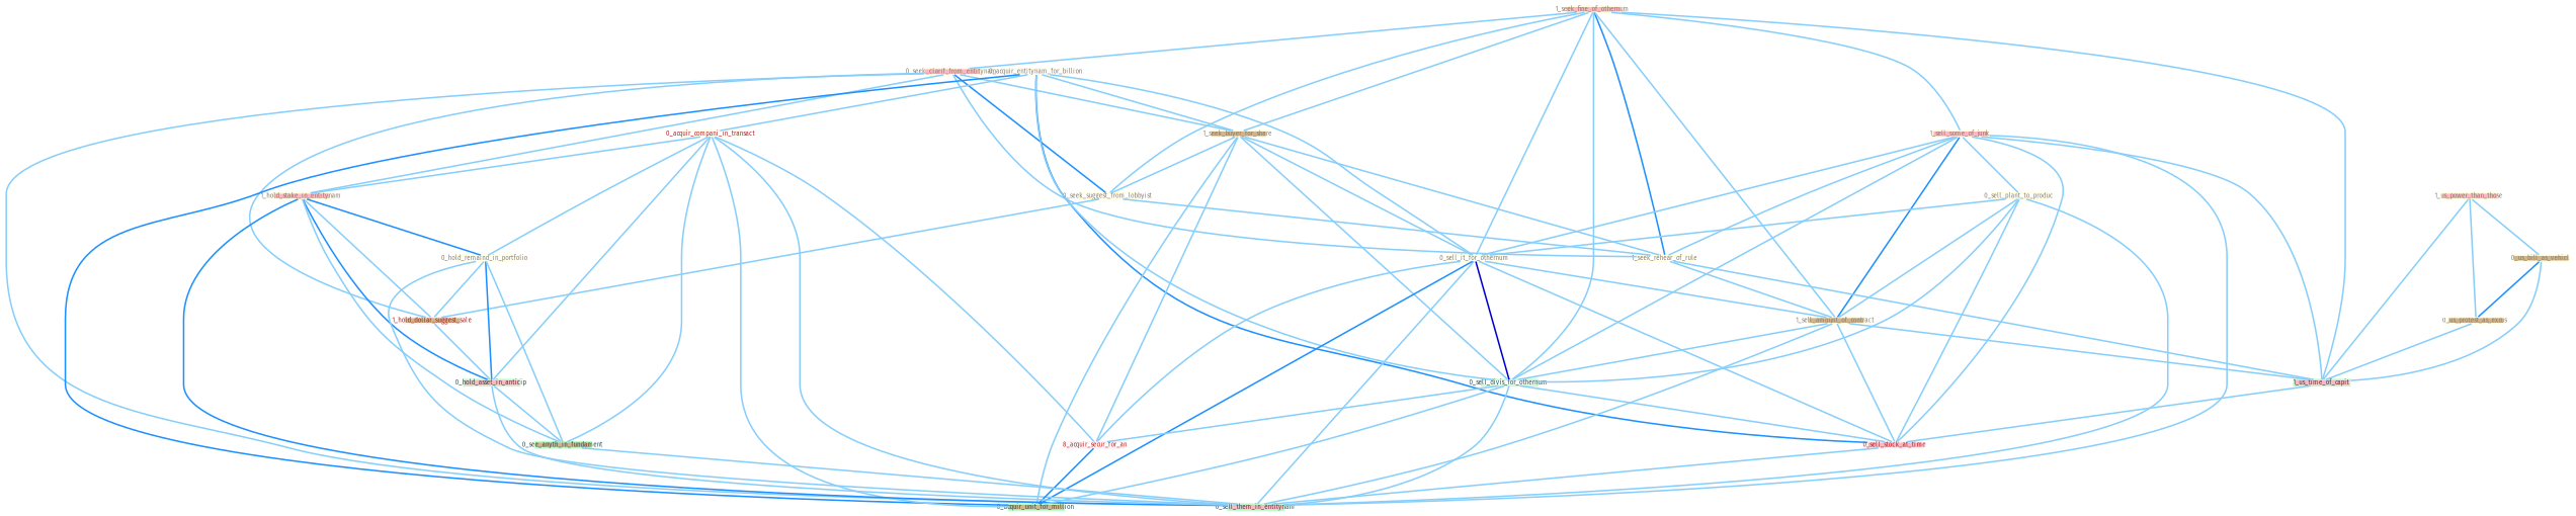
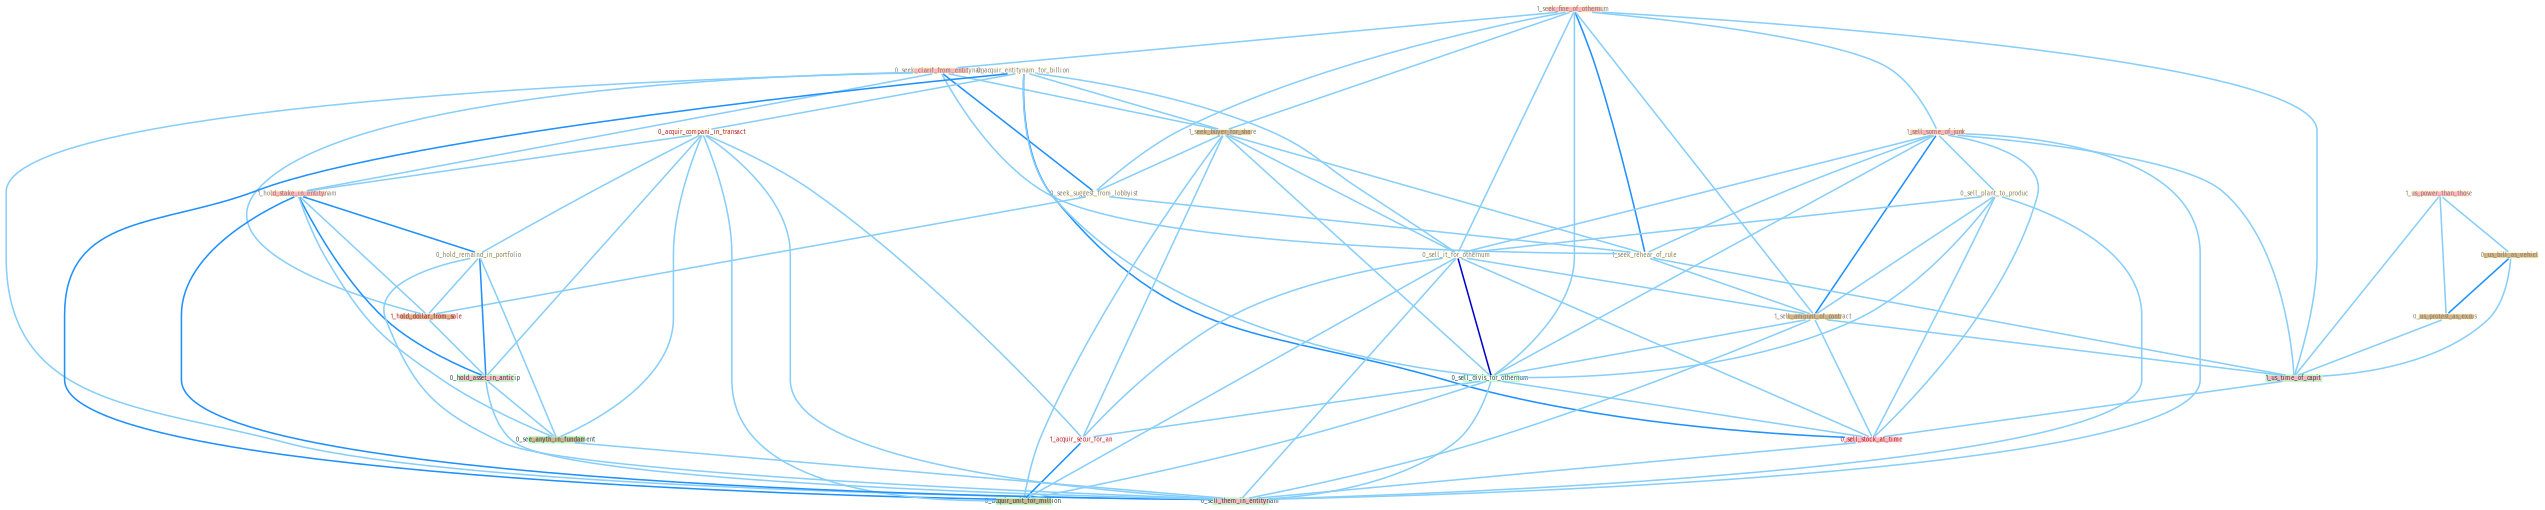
  graph {
    fontname="Fira Sans"
    node [color="#ffffe0" fillcolor=lightpink fixedsize=true fontcolor="#8b7d6b" fontname="Fira Sans" fontsize=4 shape=polygon style=filled]
    edge [color="#87cefa" fontname="Fira Sans" w=1]
    "1_seek_fine_of_othernum " [height=.06 width=.5]
    "1_us_power_than_those " [height=.06 width=.5]
    "0_seek_clarif_from_entitynam " [height=.06 width=.5]
    "0_us_bill_as_vehicl " [fillcolor=tan height=.06 width=.5]
    "0_acquir_entitynam_for_billion " [fillcolor=white height=.06 width=.5]
    "1_seek_buyer_for_share " [fillcolor=tan height=.06 width=.5]
    "0_us_protest_as_excus " [fillcolor=tan height=.06 width=.5]
    "1_sell_some_of_junk " [height=.06 width=.5]
    "0_acquir_compani_in_transact " [fillcolor=white fontcolor="#b22222" height=.06 width=.5]
    "1_hold_stake_in_entitynam " [height=.06 width=.5]
    "0_sell_plant_to_produc " [fillcolor=white height=.06 width=.5]
    "0_sell_it_for_othernum " [fillcolor=white height=.06 width=.5]
    "0_seek_suggest_from_lobbyist " [fillcolor=white height=.06 width=.5]
    "1_seek_rehear_of_rule " [fillcolor=white height=.06 width=.5]
    "1_sell_amount_of_contract " [fillcolor=tan height=.06 width=.5]
    "0_hold_remaind_in_portfolio " [fillcolor=white height=.06 width=.5]
-   "1_acquir_secur_for_an " [color="#fff0f5" fillcolor=white fontcolor="#b22222" height=.06 width=.5 label="8_acquir_secur_for_an"]
-   "1_hold_dollar_from_sale " [color="#fff0f5" fillcolor=tan fontcolor="#b22222" height=.06 width=.5 label="1_hold_dollar_suggest_sale"]
+   "1_acquir_secur_for_an " [color="#fff0f5" fillcolor=white fontcolor="#b22222" height=.06 width=.5]
+   "1_hold_dollar_from_sale " [color="#fff0f5" fillcolor=tan fontcolor="#b22222" height=.06 width=.5]
    "0_sell_stock_at_time " [color="#fff0f5" fontcolor="#b22222" height=.06 width=.5]
    "0_sell_divis_for_othernum " [color="#BDFCC9" fillcolor=white fontcolor="#2f4f4f" height=.06 width=.5]
    n21 [color="#BDFCC9" fontcolor="#2f4f4f" height=.06 label="1_us_time_of_capit" width=.5]
    "0_sell_them_in_entitynam " [color="#BDFCC9" fontcolor="#2f4f4f" height=.06 width=.5]
    "0_acquir_unit_for_million " [color="#BDFCC9" fillcolor=tan fontcolor="#2f4f4f" height=.06 width=.5]
    "0_hold_asset_in_anticip " [color="#BDFCC9" fontcolor="#2f4f4f" height=.06 width=.5]
    "0_see_anyth_in_fundament " [color="#BDFCC9" fillcolor=tan fontcolor="#2f4f4f" height=.06 width=.5]
    subgraph sub_1 {
      "1_seek_fine_of_othernum "
      "1_us_power_than_those "
      "0_seek_clarif_from_entitynam "
      "0_us_bill_as_vehicl "
      "0_acquir_entitynam_for_billion "
      "1_seek_buyer_for_share "
      "0_us_protest_as_excus "
      "1_sell_some_of_junk "
      "0_acquir_compani_in_transact "
      "1_hold_stake_in_entitynam "
      "0_sell_plant_to_produc "
      "0_sell_it_for_othernum "
      "0_seek_suggest_from_lobbyist "
      "1_seek_rehear_of_rule "
      "1_sell_amount_of_contract "
      "0_hold_remaind_in_portfolio "
    }
    subgraph sub_2 {
      "1_acquir_secur_for_an "
      "1_hold_dollar_from_sale "
      "0_sell_stock_at_time "
    }
    "1_seek_fine_of_othernum " -- "0_seek_clarif_from_entitynam "
    "1_seek_fine_of_othernum " -- "1_seek_buyer_for_share "
    "1_seek_fine_of_othernum " -- "1_sell_some_of_junk "
    "1_seek_fine_of_othernum " -- "0_sell_it_for_othernum "
    "1_seek_fine_of_othernum " -- "0_seek_suggest_from_lobbyist "
    "1_seek_fine_of_othernum " -- "1_seek_rehear_of_rule " [color="#1e90ff" w=2]
    "1_seek_fine_of_othernum " -- "1_sell_amount_of_contract "
    "1_seek_fine_of_othernum " -- "0_sell_divis_for_othernum "
    "1_seek_fine_of_othernum " -- n21
    "1_us_power_than_those " -- "0_us_bill_as_vehicl "
    "1_us_power_than_those " -- "0_us_protest_as_excus "
    "1_us_power_than_those " -- n21
    "0_seek_clarif_from_entitynam " -- "1_seek_buyer_for_share "
    "0_seek_clarif_from_entitynam " -- "1_hold_stake_in_entitynam "
    "0_seek_clarif_from_entitynam " -- "0_seek_suggest_from_lobbyist " [color="#1e90ff" w=2]
    "0_seek_clarif_from_entitynam " -- "1_seek_rehear_of_rule "
    "0_seek_clarif_from_entitynam " -- "1_hold_dollar_from_sale "
    "0_seek_clarif_from_entitynam " -- "0_sell_them_in_entitynam "
    "0_us_bill_as_vehicl " -- "0_us_protest_as_excus " [color="#1e90ff" w=2]
    "0_us_bill_as_vehicl " -- n21
    "0_acquir_entitynam_for_billion " -- "1_seek_buyer_for_share "
    "0_acquir_entitynam_for_billion " -- "0_acquir_compani_in_transact "
    "0_acquir_entitynam_for_billion " -- "0_sell_it_for_othernum "
    "0_acquir_entitynam_for_billion " -- "0_sell_stock_at_time " [color="#1e90ff" w=2]
    "0_acquir_entitynam_for_billion " -- "0_sell_divis_for_othernum "
    "0_acquir_entitynam_for_billion " -- "0_acquir_unit_for_million " [color="#1e90ff" w=2]
    "1_seek_buyer_for_share " -- "0_sell_it_for_othernum "
    "1_seek_buyer_for_share " -- "0_seek_suggest_from_lobbyist "
    "1_seek_buyer_for_share " -- "1_seek_rehear_of_rule "
    "1_seek_buyer_for_share " -- "1_acquir_secur_for_an "
    "1_seek_buyer_for_share " -- "0_sell_divis_for_othernum "
    "1_seek_buyer_for_share " -- "0_acquir_unit_for_million "
    "0_us_protest_as_excus " -- n21
    "1_sell_some_of_junk " -- "0_sell_plant_to_produc "
    "1_sell_some_of_junk " -- "0_sell_it_for_othernum "
    "1_sell_some_of_junk " -- "1_seek_rehear_of_rule "
    "1_sell_some_of_junk " -- "1_sell_amount_of_contract " [color="#1e90ff" w=2]
    "1_sell_some_of_junk " -- "0_sell_stock_at_time "
    "1_sell_some_of_junk " -- "0_sell_divis_for_othernum "
    "1_sell_some_of_junk " -- n21
    "1_sell_some_of_junk " -- "0_sell_them_in_entitynam "
    "0_acquir_compani_in_transact " -- "1_hold_stake_in_entitynam "
    "0_acquir_compani_in_transact " -- "0_hold_remaind_in_portfolio "
    "0_acquir_compani_in_transact " -- "1_acquir_secur_for_an "
    "0_acquir_compani_in_transact " -- "0_sell_them_in_entitynam "
    "0_acquir_compani_in_transact " -- "0_acquir_unit_for_million "
    "0_acquir_compani_in_transact " -- "0_hold_asset_in_anticip "
    "0_acquir_compani_in_transact " -- "0_see_anyth_in_fundament "
    "1_hold_stake_in_entitynam " -- "0_hold_remaind_in_portfolio " [color="#1e90ff" w=2]
    "1_hold_stake_in_entitynam " -- "1_hold_dollar_from_sale "
    "1_hold_stake_in_entitynam " -- "0_sell_them_in_entitynam " [color="#1e90ff" w=2]
    "1_hold_stake_in_entitynam " -- "0_hold_asset_in_anticip " [color="#1e90ff" w=2]
    "1_hold_stake_in_entitynam " -- "0_see_anyth_in_fundament "
    "0_sell_plant_to_produc " -- "0_sell_it_for_othernum "
    "0_sell_plant_to_produc " -- "1_sell_amount_of_contract "
    "0_sell_plant_to_produc " -- "0_sell_stock_at_time "
    "0_sell_plant_to_produc " -- "0_sell_divis_for_othernum "
    "0_sell_plant_to_produc " -- "0_sell_them_in_entitynam "
    "0_sell_it_for_othernum " -- "1_sell_amount_of_contract "
    "0_sell_it_for_othernum " -- "1_acquir_secur_for_an "
    "0_sell_it_for_othernum " -- "0_sell_stock_at_time "
    "0_sell_it_for_othernum " -- "0_sell_divis_for_othernum " [color="#0000cd" w=3]
    "0_sell_it_for_othernum " -- "0_sell_them_in_entitynam "
-   "0_sell_it_for_othernum " -- "0_acquir_unit_for_million " [color="#1e90ff"]
+   "0_sell_it_for_othernum " -- "0_acquir_unit_for_million "
    "0_seek_suggest_from_lobbyist " -- "1_seek_rehear_of_rule "
    "0_seek_suggest_from_lobbyist " -- "1_hold_dollar_from_sale "
    "1_seek_rehear_of_rule " -- "1_sell_amount_of_contract "
    "1_seek_rehear_of_rule " -- n21
    "1_sell_amount_of_contract " -- "0_sell_stock_at_time "
    "1_sell_amount_of_contract " -- "0_sell_divis_for_othernum "
    "1_sell_amount_of_contract " -- n21
    "1_sell_amount_of_contract " -- "0_sell_them_in_entitynam "
    "0_hold_remaind_in_portfolio " -- "1_hold_dollar_from_sale "
    "0_hold_remaind_in_portfolio " -- "0_sell_them_in_entitynam "
    "0_hold_remaind_in_portfolio " -- "0_hold_asset_in_anticip " [color="#1e90ff" w=2]
    "0_hold_remaind_in_portfolio " -- "0_see_anyth_in_fundament "
    "1_acquir_secur_for_an " -- "0_acquir_unit_for_million " [color="#1e90ff" w=2]
    "1_hold_dollar_from_sale " -- "0_hold_asset_in_anticip "
    "0_sell_stock_at_time " -- "0_sell_them_in_entitynam "
    "0_sell_divis_for_othernum " -- "1_acquir_secur_for_an "
    "0_sell_divis_for_othernum " -- "0_sell_stock_at_time "
    "0_sell_divis_for_othernum " -- "0_sell_them_in_entitynam "
    "0_sell_divis_for_othernum " -- "0_acquir_unit_for_million "
    n21 -- "0_sell_stock_at_time "
    "0_hold_asset_in_anticip " -- "0_sell_them_in_entitynam "
    "0_hold_asset_in_anticip " -- "0_see_anyth_in_fundament "
    "0_see_anyth_in_fundament " -- "0_sell_them_in_entitynam "
  }
